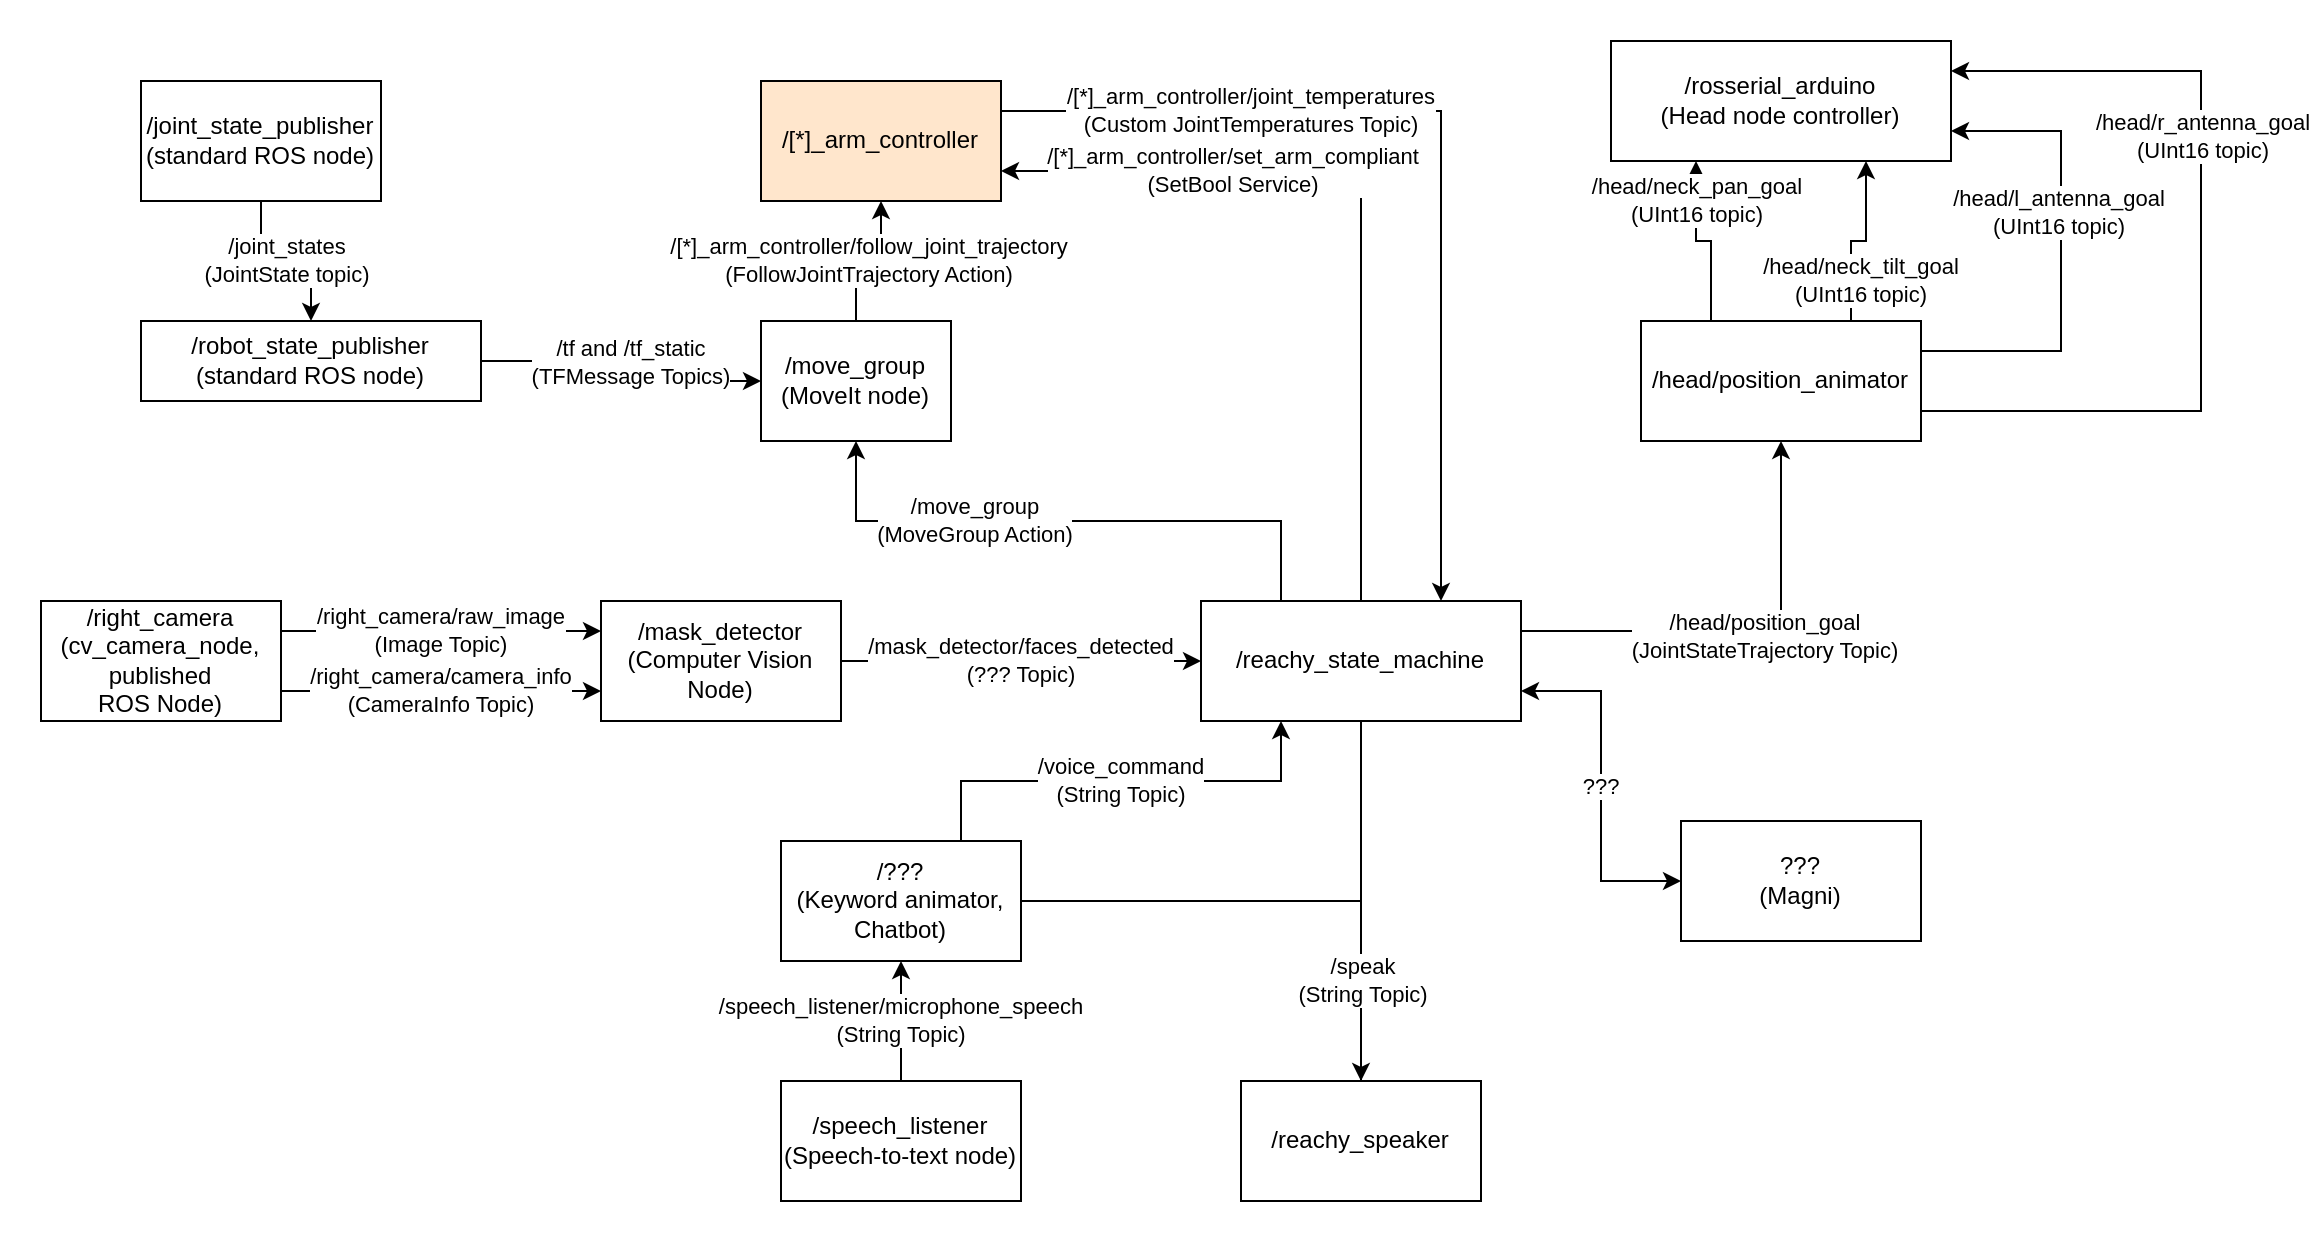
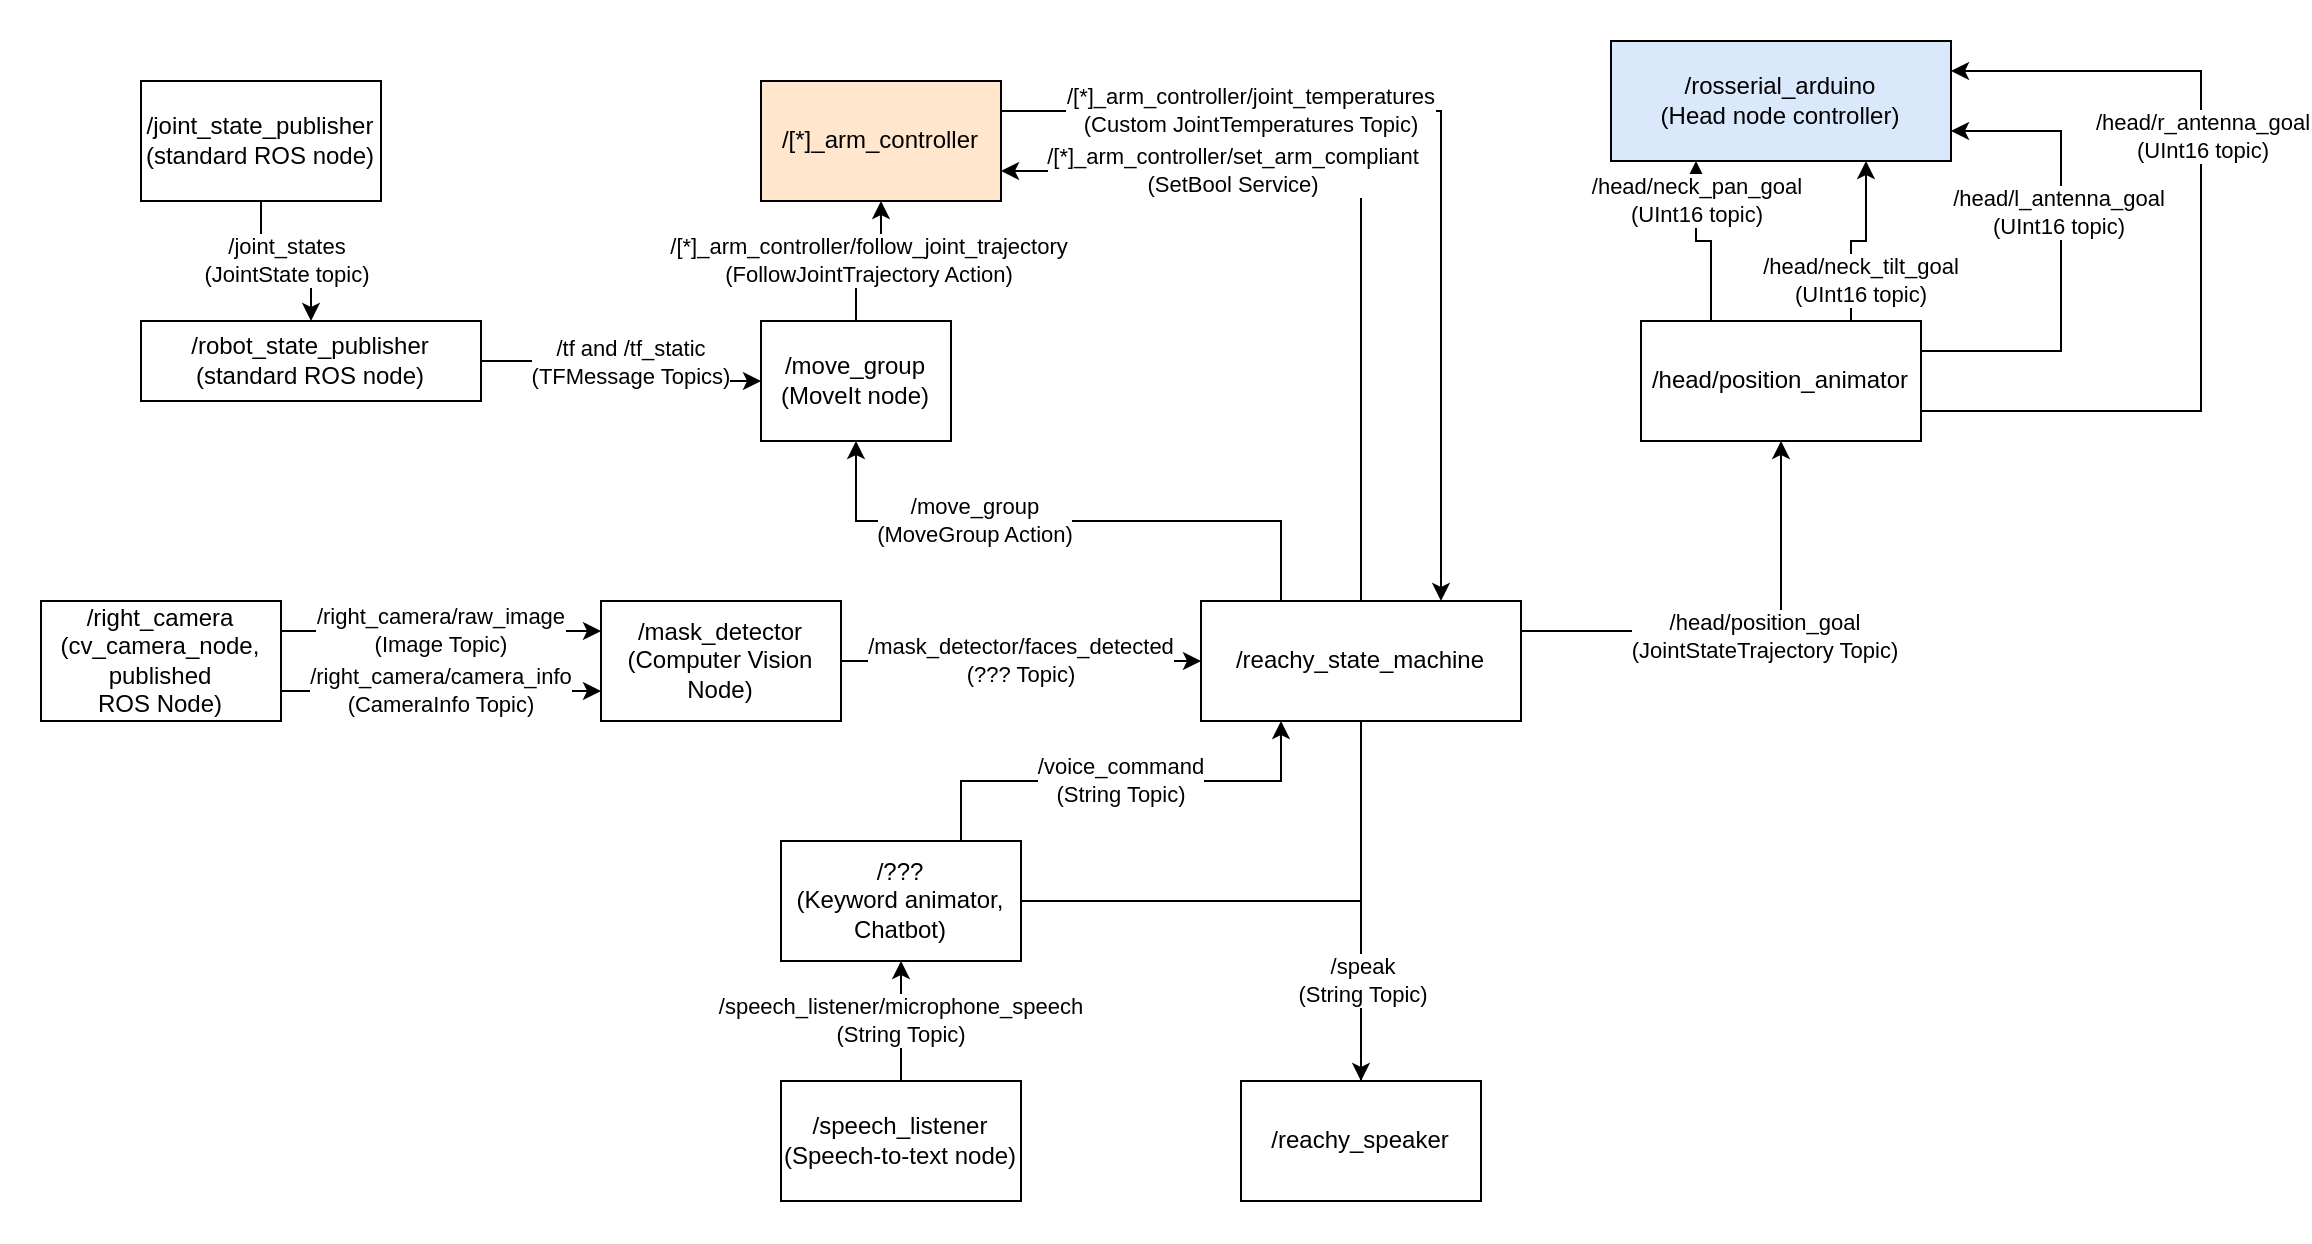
  <mxCell id="0" />
  <mxCell id="1" parent="0" />
  <mxCell id="2" style="edgeStyle=orthogonalEdgeStyle;rounded=0;orthogonalLoop=1;jettySize=auto;html=1;exitX=0.25;exitY=0;exitDx=0;exitDy=0;entryX=0.5;entryY=1;entryDx=0;entryDy=0;startArrow=none;startFill=0;" parent="1" source="9" target="23" edge="1"><mxGeometry relative="1" as="geometry" /></mxCell>
  <mxCell id="3" value="/move_group&lt;br&gt;(MoveGroup Action)" style="edgeLabel;html=1;align=center;verticalAlign=middle;resizable=0;points=[];" parent="2" vertex="1" connectable="0"><mxGeometry x="0.325" y="-1" relative="1" as="geometry"><mxPoint as="offset" /></mxGeometry></mxCell>
  <mxCell id="4" value="" style="edgeStyle=orthogonalEdgeStyle;rounded=0;orthogonalLoop=1;jettySize=auto;html=1;exitX=0.5;exitY=1;exitDx=0;exitDy=0;entryX=0.5;entryY=0;entryDx=0;entryDy=0;endArrow=none;" parent="1" source="9" target="12" edge="1"><mxGeometry relative="1" as="geometry"><Array as="points"><mxPoint x="680" y="470" /><mxPoint x="680" y="470" /></Array></mxGeometry></mxCell>
  <mxCell id="5" style="edgeStyle=orthogonalEdgeStyle;rounded=0;orthogonalLoop=1;jettySize=auto;html=1;exitX=1;exitY=0.25;exitDx=0;exitDy=0;startArrow=none;startFill=0;" parent="1" source="9" target="21" edge="1"><mxGeometry relative="1" as="geometry" /></mxCell>
  <mxCell id="6" value="/head/position_goal&lt;br&gt;(JointStateTrajectory Topic)" style="edgeLabel;html=1;align=center;verticalAlign=middle;resizable=0;points=[];" parent="5" vertex="1" connectable="0"><mxGeometry x="0.075" y="-2" relative="1" as="geometry"><mxPoint as="offset" /></mxGeometry></mxCell>
- <mxCell id="7" value="???" style="edgeStyle=orthogonalEdgeStyle;rounded=0;orthogonalLoop=1;jettySize=auto;html=1;exitX=1;exitY=0.75;exitDx=0;exitDy=0;entryX=0;entryY=0.5;entryDx=0;entryDy=0;startArrow=classic;startFill=1;" parent="1" source="9" target="26" edge="1"><mxGeometry relative="1" as="geometry" /></mxCell>
  <mxCell id="8" value="/[*]_arm_controller/set_arm_compliant&lt;br&gt;(SetBool Service)" style="edgeStyle=orthogonalEdgeStyle;rounded=0;orthogonalLoop=1;jettySize=auto;html=1;exitX=0.5;exitY=0;exitDx=0;exitDy=0;entryX=1;entryY=0.75;entryDx=0;entryDy=0;startArrow=none;startFill=0;" edge="1" parent="1" source="9" target="25"><mxGeometry x="0.413" relative="1" as="geometry"><mxPoint as="offset" /></mxGeometry></mxCell>
  <mxCell id="9" value="/reachy_state_machine" style="rounded=0;whiteSpace=wrap;html=1;" parent="1" vertex="1"><mxGeometry x="600" y="300" width="160" height="60" as="geometry" /></mxCell>
  <mxCell id="10" value="/speech_listener/microphone_speech&lt;br&gt;(String Topic)" style="edgeStyle=orthogonalEdgeStyle;rounded=0;orthogonalLoop=1;jettySize=auto;html=1;exitX=0.5;exitY=0;exitDx=0;exitDy=0;entryX=0.5;entryY=1;entryDx=0;entryDy=0;" parent="1" source="11" target="28" edge="1"><mxGeometry relative="1" as="geometry" /></mxCell>
  <mxCell id="11" value="/speech_listener&lt;br&gt;(Speech-to-text node)" style="rounded=0;whiteSpace=wrap;html=1;" parent="1" vertex="1"><mxGeometry x="390" y="540" width="120" height="60" as="geometry" /></mxCell>
  <mxCell id="12" value="/reachy_speaker" style="rounded=0;whiteSpace=wrap;html=1;" parent="1" vertex="1"><mxGeometry x="620" y="540" width="120" height="60" as="geometry" /></mxCell>
- <mxCell id="13" value="/rosserial_arduino&lt;br&gt;(Head node controller)" style="rounded=0;whiteSpace=wrap;html=1;" parent="1" vertex="1"><mxGeometry x="805" y="20" width="170" height="60" as="geometry" /></mxCell>
+ <mxCell id="13" value="/rosserial_arduino&lt;br&gt;(Head node controller)" style="rounded=0;whiteSpace=wrap;html=1;fillColor=#dae8fc;" parent="1" vertex="1"><mxGeometry x="805" y="20" width="170" height="60" as="geometry" /></mxCell>
  <mxCell id="14" style="edgeStyle=orthogonalEdgeStyle;rounded=0;orthogonalLoop=1;jettySize=auto;html=1;exitX=0.75;exitY=0;exitDx=0;exitDy=0;entryX=0.75;entryY=1;entryDx=0;entryDy=0;startArrow=none;startFill=0;" parent="1" source="21" target="13" edge="1"><mxGeometry relative="1" as="geometry" /></mxCell>
  <mxCell id="15" value="/head/neck_tilt_goal&lt;br&gt;(UInt16 topic)" style="edgeLabel;html=1;align=center;verticalAlign=middle;resizable=0;points=[];" parent="14" vertex="1" connectable="0"><mxGeometry x="0.286" y="4" relative="1" as="geometry"><mxPoint x="1" y="27.5" as="offset" /></mxGeometry></mxCell>
  <mxCell id="16" style="edgeStyle=orthogonalEdgeStyle;rounded=0;orthogonalLoop=1;jettySize=auto;html=1;exitX=1;exitY=0.25;exitDx=0;exitDy=0;entryX=1;entryY=0.75;entryDx=0;entryDy=0;startArrow=none;startFill=0;" parent="1" source="21" target="13" edge="1"><mxGeometry relative="1" as="geometry"><Array as="points"><mxPoint x="1030" y="175" /><mxPoint x="1030" y="65" /></Array></mxGeometry></mxCell>
  <mxCell id="17" value="/head/l_antenna_goal&lt;br&gt;(UInt16 topic)" style="edgeLabel;html=1;align=center;verticalAlign=middle;resizable=0;points=[];" parent="16" vertex="1" connectable="0"><mxGeometry x="0.086" y="2" relative="1" as="geometry"><mxPoint y="-12" as="offset" /></mxGeometry></mxCell>
  <mxCell id="18" value="/head/neck_pan_goal&lt;br&gt;(UInt16 topic)" style="edgeStyle=orthogonalEdgeStyle;rounded=0;orthogonalLoop=1;jettySize=auto;html=1;exitX=0.25;exitY=0;exitDx=0;exitDy=0;entryX=0.25;entryY=1;entryDx=0;entryDy=0;startArrow=none;startFill=0;" parent="1" source="21" target="13" edge="1"><mxGeometry x="0.568" relative="1" as="geometry"><mxPoint y="1" as="offset" /></mxGeometry></mxCell>
  <mxCell id="19" style="edgeStyle=orthogonalEdgeStyle;rounded=0;orthogonalLoop=1;jettySize=auto;html=1;exitX=1;exitY=0.75;exitDx=0;exitDy=0;entryX=1;entryY=0.25;entryDx=0;entryDy=0;startArrow=none;startFill=0;" parent="1" source="21" target="13" edge="1"><mxGeometry relative="1" as="geometry"><Array as="points"><mxPoint x="1100" y="205" /><mxPoint x="1100" y="35" /></Array></mxGeometry></mxCell>
  <mxCell id="20" value="/head/r_antenna_goal&lt;br&gt;(UInt16 topic)" style="edgeLabel;html=1;align=center;verticalAlign=middle;resizable=0;points=[];" parent="19" vertex="1" connectable="0"><mxGeometry x="0.276" relative="1" as="geometry"><mxPoint as="offset" /></mxGeometry></mxCell>
  <mxCell id="21" value="/head/position_animator" style="rounded=0;whiteSpace=wrap;html=1;" parent="1" vertex="1"><mxGeometry x="820" y="160" width="140" height="60" as="geometry" /></mxCell>
  <mxCell id="22" value="/[*]_arm_controller/follow_joint_trajectory&lt;br&gt;(FollowJointTrajectory Action)" style="edgeStyle=orthogonalEdgeStyle;rounded=0;orthogonalLoop=1;jettySize=auto;html=1;exitX=0.5;exitY=0;exitDx=0;exitDy=0;entryX=0.5;entryY=1;entryDx=0;entryDy=0;startArrow=none;startFill=0;" parent="1" source="23" target="25" edge="1"><mxGeometry relative="1" as="geometry" /></mxCell>
  <mxCell id="23" value="/move_group&lt;br&gt;(MoveIt node)" style="rounded=0;whiteSpace=wrap;html=1;" parent="1" vertex="1"><mxGeometry x="380" y="160" width="95" height="60" as="geometry" /></mxCell>
  <mxCell id="24" value="/[*]_arm_controller/joint_temperatures&lt;br&gt;(Custom JointTemperatures Topic)" style="edgeStyle=orthogonalEdgeStyle;rounded=0;orthogonalLoop=1;jettySize=auto;html=1;exitX=1;exitY=0.25;exitDx=0;exitDy=0;entryX=0.75;entryY=0;entryDx=0;entryDy=0;" parent="1" source="25" target="9" edge="1"><mxGeometry x="-0.461" relative="1" as="geometry"><mxPoint as="offset" /></mxGeometry></mxCell>
  <mxCell id="25" value="/[*]_arm_controller" style="rounded=0;whiteSpace=wrap;html=1;fillColor=#ffe6cc;" parent="1" vertex="1"><mxGeometry x="380" y="40" width="120" height="60" as="geometry" /></mxCell>
- <mxCell id="26" value="???&lt;br&gt;(Magni)" style="rounded=0;whiteSpace=wrap;html=1;" parent="1" vertex="1"><mxGeometry x="840" y="410" width="120" height="60" as="geometry" /></mxCell>
  <mxCell id="27" value="/voice_command&lt;br&gt;(String Topic)" style="edgeStyle=orthogonalEdgeStyle;rounded=0;orthogonalLoop=1;jettySize=auto;html=1;exitX=0.75;exitY=0;exitDx=0;exitDy=0;entryX=0.25;entryY=1;entryDx=0;entryDy=0;" parent="1" source="28" target="9" edge="1"><mxGeometry relative="1" as="geometry" /></mxCell>
  <mxCell id="28" value="&lt;span&gt;/???&lt;br&gt;(Keyword animator,&lt;br&gt;Chatbot)&lt;br&gt;&lt;/span&gt;" style="rounded=0;whiteSpace=wrap;html=1;" parent="1" vertex="1"><mxGeometry x="390" y="420" width="120" height="60" as="geometry" /></mxCell>
  <mxCell id="29" value="/mask_detector/faces_detected&lt;br&gt;(??? Topic)" style="edgeStyle=orthogonalEdgeStyle;rounded=0;orthogonalLoop=1;jettySize=auto;html=1;exitX=1;exitY=0.5;exitDx=0;exitDy=0;entryX=0;entryY=0.5;entryDx=0;entryDy=0;" parent="1" source="30" target="9" edge="1"><mxGeometry relative="1" as="geometry" /></mxCell>
  <mxCell id="30" value="/mask_detector&lt;br&gt;(Computer Vision&lt;br&gt;Node)" style="rounded=0;whiteSpace=wrap;html=1;" parent="1" vertex="1"><mxGeometry x="300" y="300" width="120" height="60" as="geometry" /></mxCell>
  <mxCell id="31" value="/right_camera/raw_image&lt;br&gt;(Image Topic)" style="edgeStyle=orthogonalEdgeStyle;rounded=0;orthogonalLoop=1;jettySize=auto;html=1;exitX=1;exitY=0.25;exitDx=0;exitDy=0;entryX=0;entryY=0.25;entryDx=0;entryDy=0;" parent="1" source="33" target="30" edge="1"><mxGeometry relative="1" as="geometry" /></mxCell>
  <mxCell id="32" value="&lt;span style=&quot;color: rgb(0, 0, 0); font-family: helvetica; font-size: 11px; font-style: normal; font-weight: normal; letter-spacing: normal; text-align: center; text-indent: 0px; text-transform: none; word-spacing: 0px; background-color: rgb(255, 255, 255); text-decoration: none; display: inline; float: none;&quot;&gt;/right_camera/camera_info&lt;/span&gt;&lt;br style=&quot;color: rgb(0, 0, 0); font-family: helvetica; font-size: 11px; font-style: normal; font-weight: normal; letter-spacing: normal; text-align: center; text-indent: 0px; text-transform: none; word-spacing: 0px; background-color: rgb(255, 255, 255); text-decoration: none;&quot;&gt;&lt;span style=&quot;color: rgb(0, 0, 0); font-family: helvetica; font-size: 11px; font-style: normal; font-weight: normal; letter-spacing: normal; text-align: center; text-indent: 0px; text-transform: none; word-spacing: 0px; background-color: rgb(255, 255, 255); text-decoration: none; display: inline; float: none;&quot;&gt;(CameraInfo Topic)&lt;/span&gt;" style="edgeStyle=orthogonalEdgeStyle;rounded=0;orthogonalLoop=1;jettySize=auto;html=1;exitX=1;exitY=0.75;exitDx=0;exitDy=0;entryX=0;entryY=0.75;entryDx=0;entryDy=0;" parent="1" source="33" target="30" edge="1"><mxGeometry relative="1" as="geometry" /></mxCell>
  <mxCell id="33" value="/right_camera&lt;br&gt;(cv_camera_node, published&lt;br&gt;ROS Node)" style="rounded=0;whiteSpace=wrap;html=1;" parent="1" vertex="1"><mxGeometry x="20" y="300" width="120" height="60" as="geometry" /></mxCell>
  <mxCell id="34" style="edgeStyle=orthogonalEdgeStyle;rounded=0;orthogonalLoop=1;jettySize=auto;html=1;exitX=1;exitY=0.5;exitDx=0;exitDy=0;entryX=0.5;entryY=0;entryDx=0;entryDy=0;" parent="1" source="28" target="12" edge="1"><mxGeometry relative="1" as="geometry"><mxPoint x="700" y="450" as="sourcePoint" /></mxGeometry></mxCell>
  <mxCell id="35" value="/speak&lt;br&gt;(String Topic)" style="edgeLabel;html=1;align=center;verticalAlign=middle;resizable=0;points=[];" parent="34" vertex="1" connectable="0"><mxGeometry x="0.737" y="-3" relative="1" as="geometry"><mxPoint x="3" y="-17" as="offset" /></mxGeometry></mxCell>
  <mxCell id="36" value="/joint_states&lt;br&gt;(JointState topic)" style="edgeStyle=orthogonalEdgeStyle;rounded=0;orthogonalLoop=1;jettySize=auto;html=1;exitX=0.5;exitY=1;exitDx=0;exitDy=0;entryX=0.5;entryY=0;entryDx=0;entryDy=0;startArrow=none;startFill=0;" parent="1" source="37" target="40" edge="1"><mxGeometry relative="1" as="geometry" /></mxCell>
  <mxCell id="37" value="/joint_state_publisher&lt;br&gt;(standard ROS node)" style="rounded=0;whiteSpace=wrap;html=1;" parent="1" vertex="1"><mxGeometry x="70" y="40" width="120" height="60" as="geometry" /></mxCell>
  <mxCell id="38" style="edgeStyle=orthogonalEdgeStyle;rounded=0;orthogonalLoop=1;jettySize=auto;html=1;exitX=1;exitY=0.5;exitDx=0;exitDy=0;entryX=0;entryY=0.5;entryDx=0;entryDy=0;startArrow=none;startFill=0;" parent="1" source="40" target="23" edge="1"><mxGeometry relative="1" as="geometry" /></mxCell>
  <mxCell id="39" value="/tf and /tf_static&lt;br&gt;(TFMessage Topics)" style="edgeLabel;html=1;align=center;verticalAlign=middle;resizable=0;points=[];" parent="38" vertex="1" connectable="0"><mxGeometry x="-0.19" y="-1" relative="1" as="geometry"><mxPoint x="13" y="-1" as="offset" /></mxGeometry></mxCell>
  <mxCell id="40" value="/robot_state_publisher&lt;br&gt;(standard ROS node)" style="rounded=0;whiteSpace=wrap;html=1;" parent="1" vertex="1"><mxGeometry x="70" y="160" width="170" height="40" as="geometry" /></mxCell>
